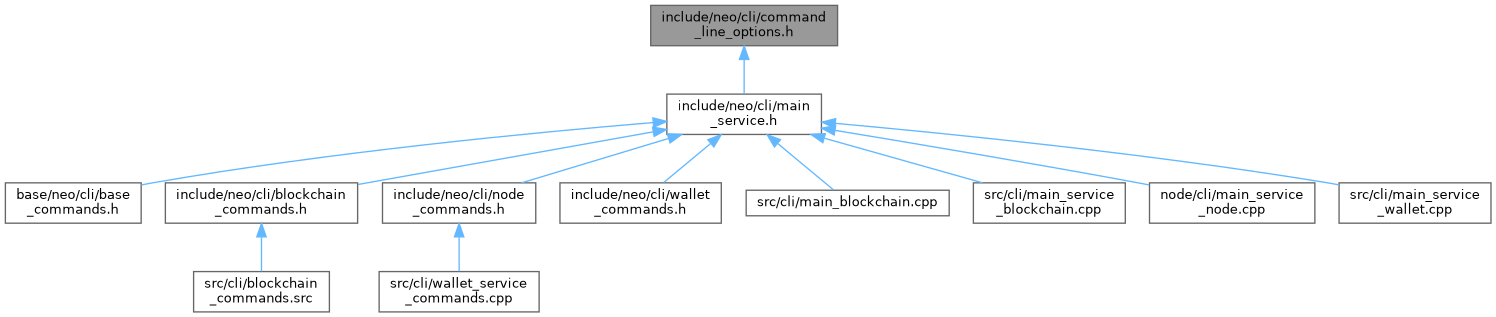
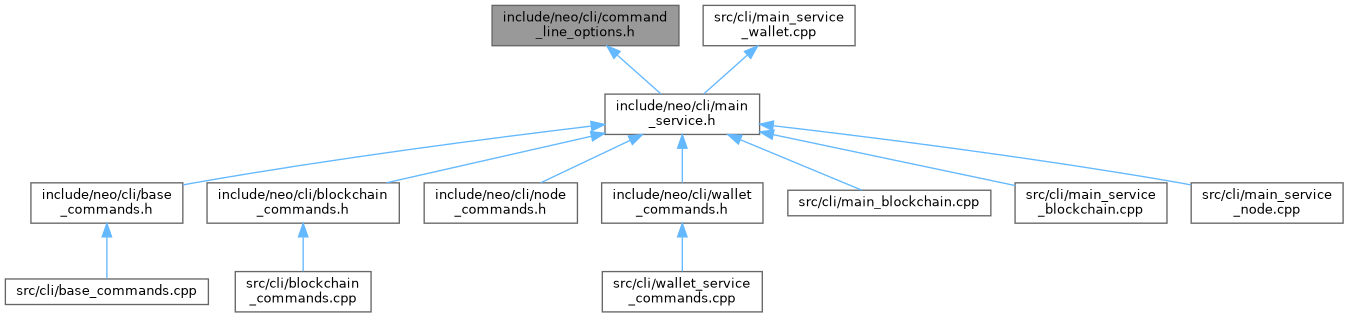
  digraph {
    node [color=grey40 fillcolor=white fontname=Helvetica fontsize=10 shape=box style=filled]
    edge [color=steelblue1 dir=back fontname=Helvetica fontsize=10 labelfontname=Helvetica labelfontsize=10 style=solid]
    n1 [color=gray40 fillcolor=grey60 fontcolor=black height=0.2 label="include/neo/cli/command\l_line_options.h" width=0.4]
    n2 [height=0.2 label="include/neo/cli/main\l_service.h" width=0.4]
-   n3 [height=0.2 label="base/neo/cli/base\l_commands.h" width=0.4]
+   n3 [height=0.2 label="include/neo/cli/base\l_commands.h" width=0.4]
    n4 [height=0.2 label="include/neo/cli/blockchain\l_commands.h" width=0.4]
    n5 [height=0.2 label="include/neo/cli/node\l_commands.h" width=0.4]
    n6 [height=0.2 label="include/neo/cli/wallet\l_commands.h" width=0.4]
    n7 [height=0.2 label="src/cli/main_blockchain.cpp" width=0.4]
    n8 [height=0.2 label="src/cli/main_service\l_blockchain.cpp" width=0.4]
-   n9 [height=0.2 label="node/cli/main_service\l_node.cpp" width=0.4]
+   n9 [height=0.2 label="src/cli/main_service\l_node.cpp" width=0.4]
    n10 [height=0.2 label="src/cli/main_service\l_wallet.cpp" width=0.4]
-   n12 [height=0.2 label="src/cli/blockchain\l_commands.src" width=0.4]
+   n11 [height=0.2 label="src/cli/base_commands.cpp" width=0.4]
+   n12 [height=0.2 label="src/cli/blockchain\l_commands.cpp" width=0.4]
    n13 [height=0.2 label="src/cli/wallet_service\l_commands.cpp" width=0.4]
    n1 -> n2
    n2 -> n3
    n2 -> n4
    n2 -> n5
    n2 -> n6
    n2 -> n7
    n2 -> n8
    n2 -> n9
-   n2 -> n10
+   n10 -> n2
+   n3 -> n11
    n4 -> n12
-   n5 -> n13
+   n6 -> n13
  }
